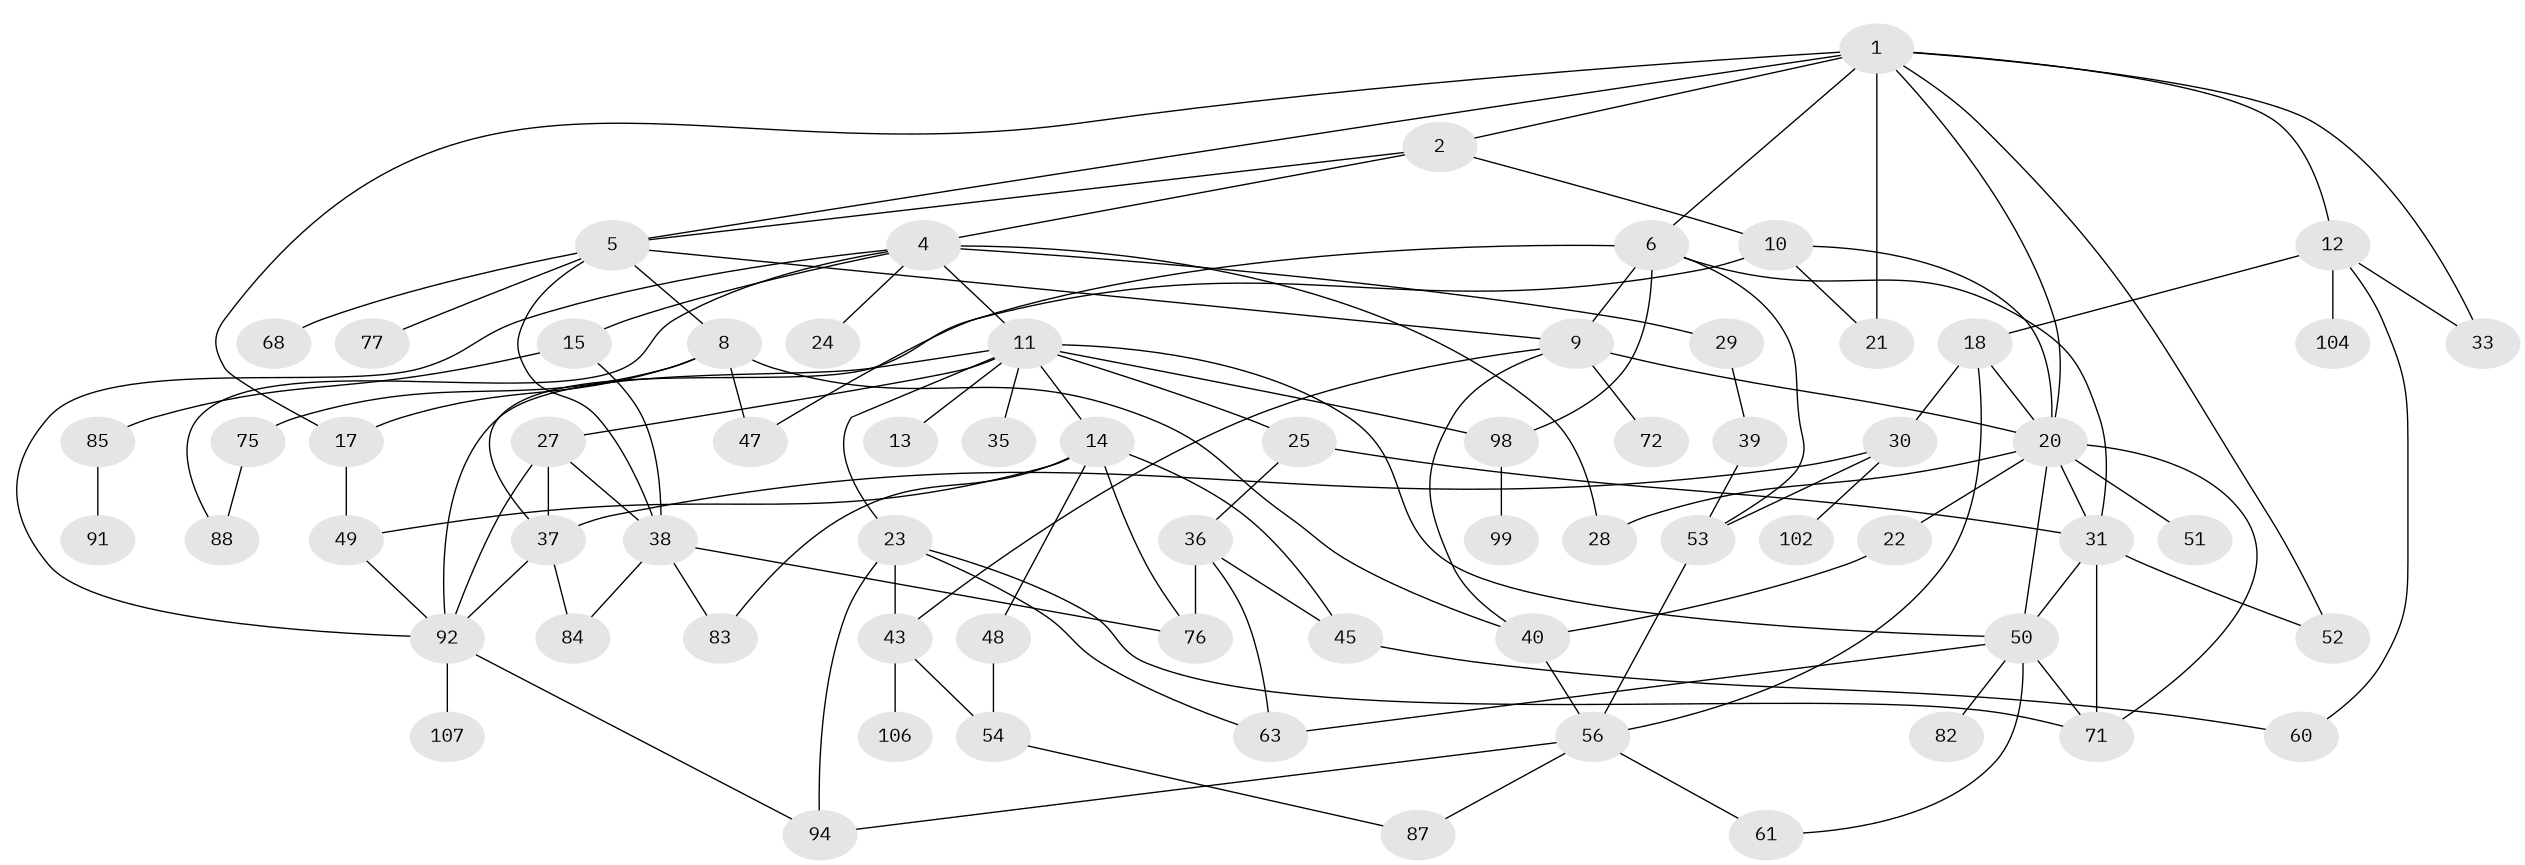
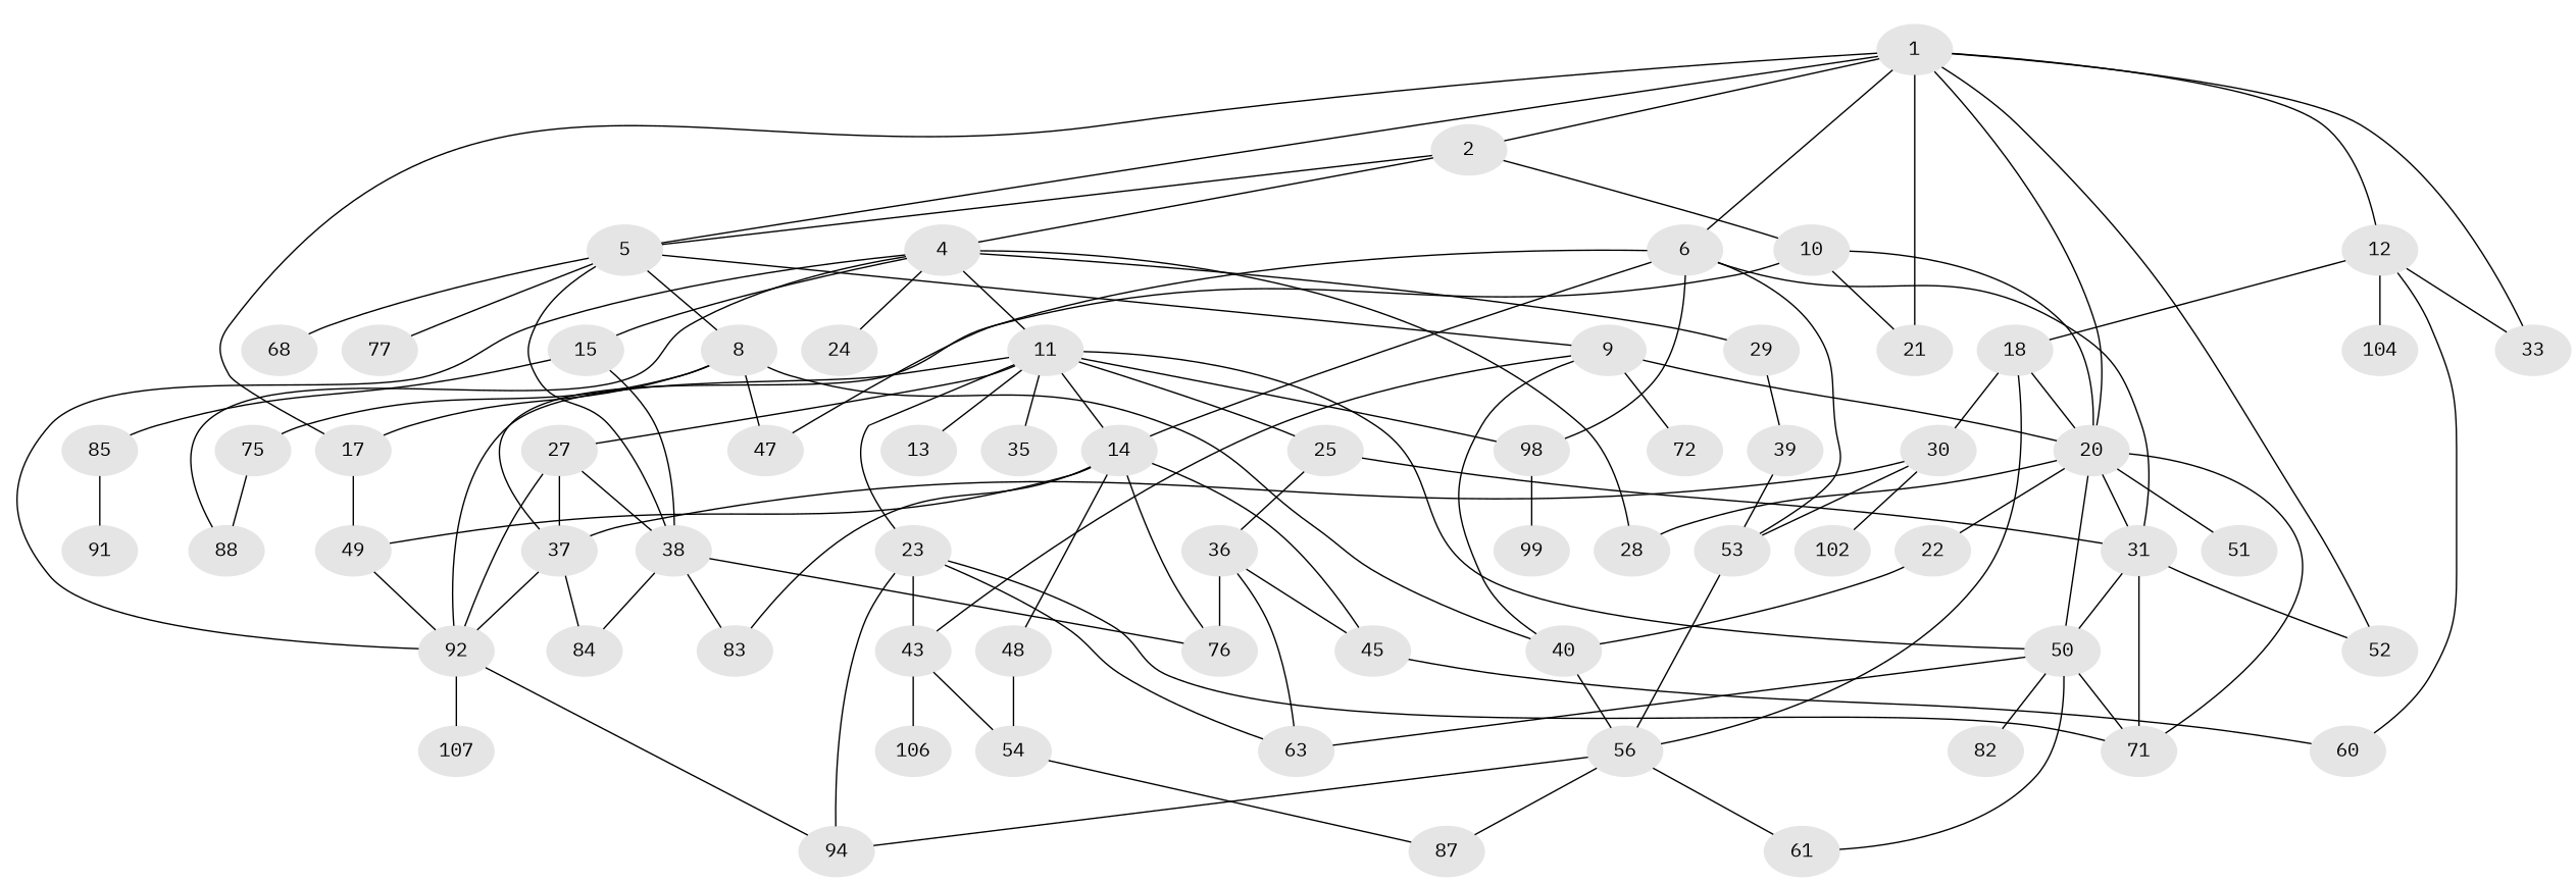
  graph {
    fontname="IBM Plex Mono"
    node [color=gray90 fontname="IBM Plex Mono" style=filled]
    edge [fontname="IBM Plex Mono"]
    1 [super="+3"]
    2
    5 [super="+26"]
    6 [super="+34"]
    12 [super="+59"]
    17 [super="+42"]
    20 [super="+46"]
    21 [super="+41"]
    33 [super="+81"]
    52
    4 [super="+7"]
    10 [super="+65"]
    8
    9
    38 [super="+67"]
    68
    77 [super="+78"]
    14 [super="+55"]
    31 [super="+86"]
    47 [super="+98"]
    53 [super="+70"]
    n22 [label=98 super="+97"]
    18
    60
    104
    49
    28 [super="+62"]
    50 [super="+57"]
    22
    51
    71 [super="+90"]
    11 [super="+16"]
    15
    24
    29 [super="+105"]
    88
    92 [super="+101"]
    37 [super="+44"]
    13 [super="+19"]
    23 [super="+66"]
    25 [super="+32"]
    27
    35 [super="+69"]
    85 [super="+103"]
    39
    94
    107
    40 [super="+74"]
    75
    43 [super="+89"]
    72
    76 [super="+80"]
    83
    84
    45 [super="+64"]
    48 [super="+93"]
    56 [super="+79"]
    99
    54 [super="+73"]
    106
    63 [super="+96"]
    36 [super="+58"]
    61
    82
    30 [super="+100"]
    91
    102
    87
    1 -- 2
    1 -- 5
    1 -- 6
    1 -- 12
    1 -- 17
    1 -- 20
    1 -- 21
    1 -- 33
    1 -- 52
    2 -- 5
    2 -- 4
    2 -- 10
    5 -- 8
    5 -- 9
    5 -- 38
    5 -- 68
    5 -- 77 [weight=2]
-   6 -- 9
+   6 -- 14
    6 -- 31
    6 -- 47
    6 -- 53
    6 -- n22
    12 -- 33
    12 -- 18
    12 -- 60
    12 -- 104
    17 -- 49
    20 -- 31
    20 -- 28
    20 -- 50
    20 -- 22
    20 -- 51
    20 -- 71
    4 -- 28
    4 -- 11
    4 -- 15
    4 -- 24
    4 -- 29
    4 -- 88
    4 -- 92
    10 -- 20
    10 -- 21
    10 -- 37
    8 -- 17
    8 -- 47
    8 -- 40
    8 -- 75
    9 -- 20
    9 -- 40
    9 -- 43
    9 -- 72
    38 -- 76
    38 -- 83
    38 -- 84
    14 -- 49
    14 -- 76
    14 -- 83
    14 -- 45
    14 -- 48
    31 -- 52
    31 -- 50
    31 -- 71
    53 -- 56
    n22 -- 99
    18 -- 20
    18 -- 56
    18 -- 30
    49 -- 92
    50 -- 71
    50 -- 63
    50 -- 61
    50 -- 82
    22 -- 40
    11 -- 14
    11 -- n22
    11 -- 50
    11 -- 92
    11 -- 13
    11 -- 23
    11 -- 25
    11 -- 27
    11 -- 35
    15 -- 38
    15 -- 85
    29 -- 39
    92 -- 94
    92 -- 107
    37 -- 92
    37 -- 84
    23 -- 71
    23 -- 94
    23 -- 43
    23 -- 63
    25 -- 31
    25 -- 36
    27 -- 38
    27 -- 92
    27 -- 37
    85 -- 91
    39 -- 53
    40 -- 56
    75 -- 88
    43 -- 54
    43 -- 106
    45 -- 60
    48 -- 54
    56 -- 94
    56 -- 61
    56 -- 87
    54 -- 87
    36 -- 76
    36 -- 45
    36 -- 63
    30 -- 53
    30 -- 37
    30 -- 102
  }
